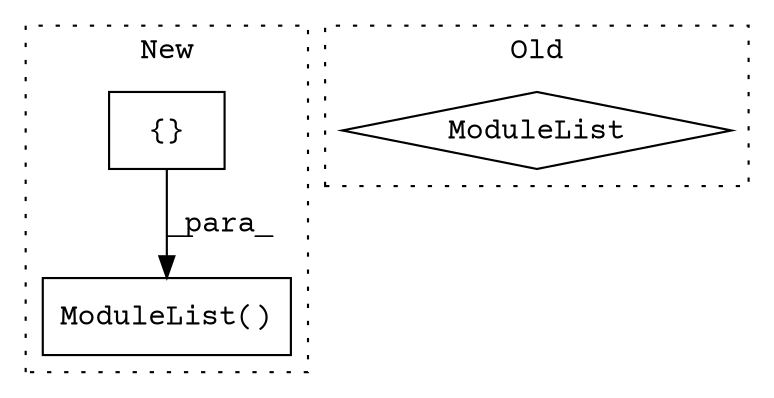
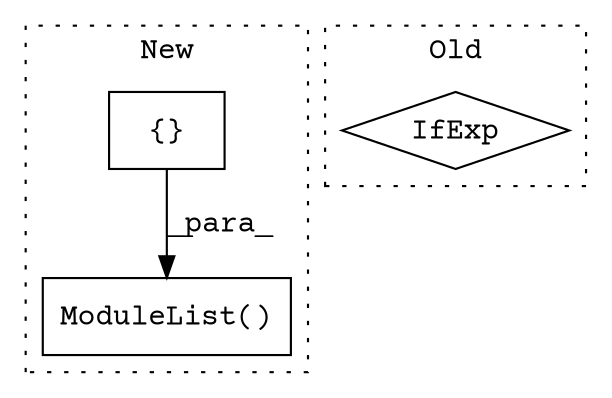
  digraph {
    fontname="Courier Prime"
    node [shape=box fontname="Courier Prime"]
    n1 [a=75 l="14,1" label="ModuleList()" s="5245,5261"]
    n2 [a=59 l="2,1" label="{}" s="5259,5259"]
-   n3 [a=51 l="4,6" label=ModuleList s="5334,5356" shape=diamond]
+   n3 [a=51 l="4,6" label=IfExp s="5334,5356" shape=diamond]
    subgraph cluster_1 {
      label=New
      style=dotted
      n1
      n2
    }
    subgraph cluster_2 {
      label=Old
      style=dotted
      n3
    }
    n2 -> n1 [label=_para_ fontname="Courier Prime"]
  }
